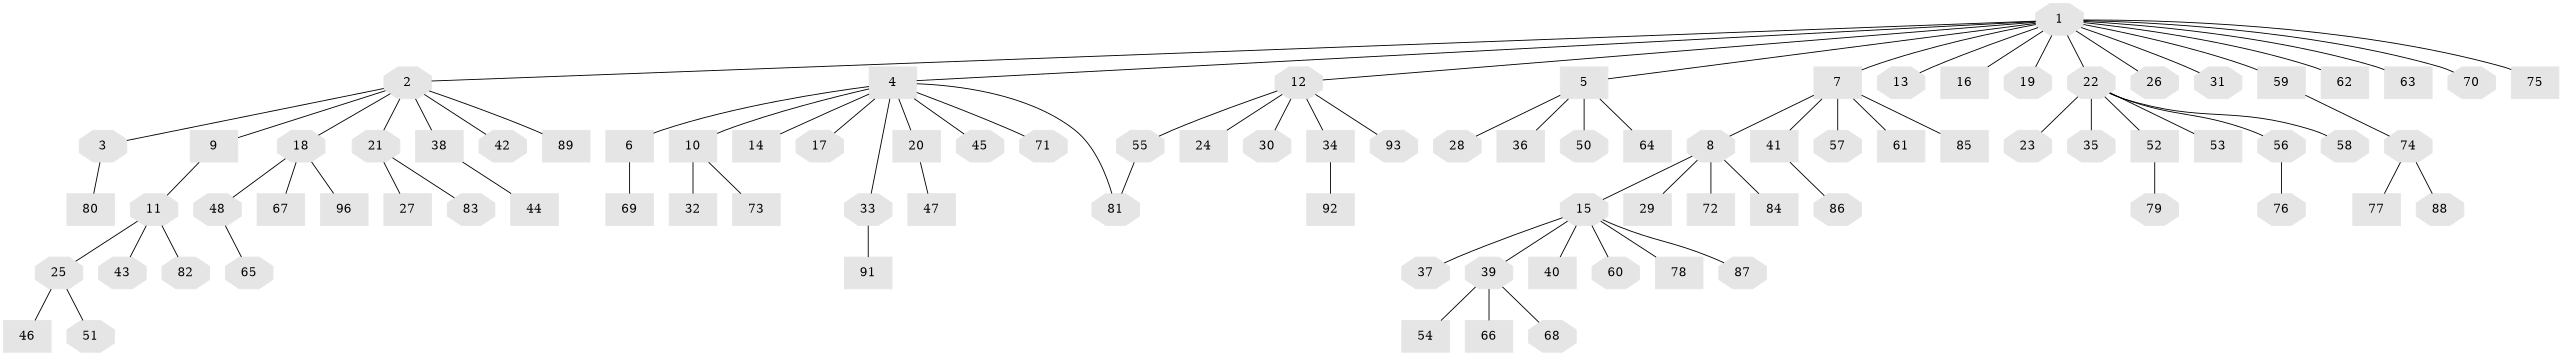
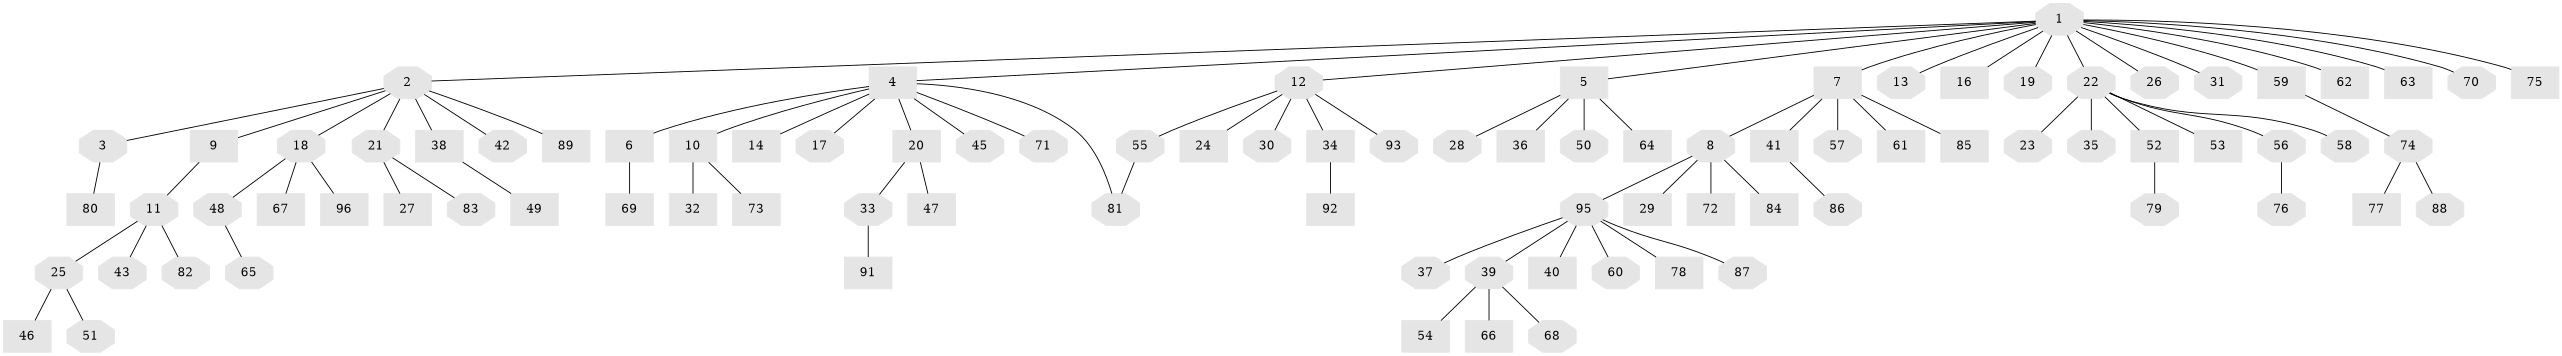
  graph {
    node [color=gray90 shape=octagon style=filled]
    1
    2
    4 [shape=box]
    5 [shape=box]
    7 [shape=box]
    12
    13
    16 [shape=box]
    19
    22
    26
    31
    59 [shape=box]
    62 [shape=box]
    63 [shape=box]
    70
    75 [shape=box]
    3
    9 [shape=box]
    18
    21
    38 [shape=box]
    42
    89 [shape=box]
    6 [shape=box]
    10 [shape=box]
    14 [shape=box]
    17
    20 [shape=box]
    45
    71
    81
    28
    36 [shape=box]
    50
    64 [shape=box]
    8
    41 [shape=box]
    57
    61 [shape=box]
    85 [shape=box]
    24 [shape=box]
    30
    34 [shape=box]
    55
    93
    23
    35
    52 [shape=box]
    53 [shape=box]
    56
    58
    74
    80 [shape=box]
    11
    48
    67 [shape=box]
    n58 [label=96 shape=box]
    27 [shape=box]
    83
-   49 [shape=box label=44]
+   49 [shape=box]
    69 [shape=box]
    32 [shape=box]
    73 [shape=box]
    33
    47 [shape=box]
-   15
+   15 [label=95]
    29 [shape=box]
    72 [shape=box]
    84 [shape=box]
    86
    37
    39
    40 [shape=box]
    60
    78 [shape=box]
    87
    25
    43
    82
    46 [shape=box]
    51
    92 [shape=box]
    54 [shape=box]
    66 [shape=box]
    68
    65
    91 [shape=box]
    79
    76
    77 [shape=box]
    88
    1 -- 2
    1 -- 4
    1 -- 5
    1 -- 7
    1 -- 12
    1 -- 13
    1 -- 16
    1 -- 19
    1 -- 22
    1 -- 26
    1 -- 31
    1 -- 59
    1 -- 62
    1 -- 63
    1 -- 70
    1 -- 75
    2 -- 3
    2 -- 9
    2 -- 18
    2 -- 21
    2 -- 38
    2 -- 42
    2 -- 89
    4 -- 6
    4 -- 10
    4 -- 14
    4 -- 17
    4 -- 20
    4 -- 45
    4 -- 71
    4 -- 81
    5 -- 28
    5 -- 36
    5 -- 50
    5 -- 64
    7 -- 8
    7 -- 41
    7 -- 57
    7 -- 61
    7 -- 85
    12 -- 24
    12 -- 30
    12 -- 34
    12 -- 55
    12 -- 93
    22 -- 23
    22 -- 35
    22 -- 52
    22 -- 53
    22 -- 56
    22 -- 58
    59 -- 74
    3 -- 80
    9 -- 11
    18 -- 48
    18 -- 67
    18 -- n58
    21 -- 27
    21 -- 83
    38 -- 49
    6 -- 69
    10 -- 32
    10 -- 73
-   4 -- 33
+   20 -- 33
    20 -- 47
    8 -- 15
    8 -- 29
    8 -- 72
    8 -- 84
    41 -- 86
    34 -- 92
    55 -- 81
    52 -- 79
    56 -- 76
    74 -- 77
    74 -- 88
    11 -- 25
    11 -- 43
    11 -- 82
    48 -- 65
    33 -- 91
    15 -- 37
    15 -- 39
    15 -- 40
    15 -- 60
    15 -- 78
    15 -- 87
    39 -- 54
    39 -- 66
    39 -- 68
    25 -- 46
    25 -- 51
  }
